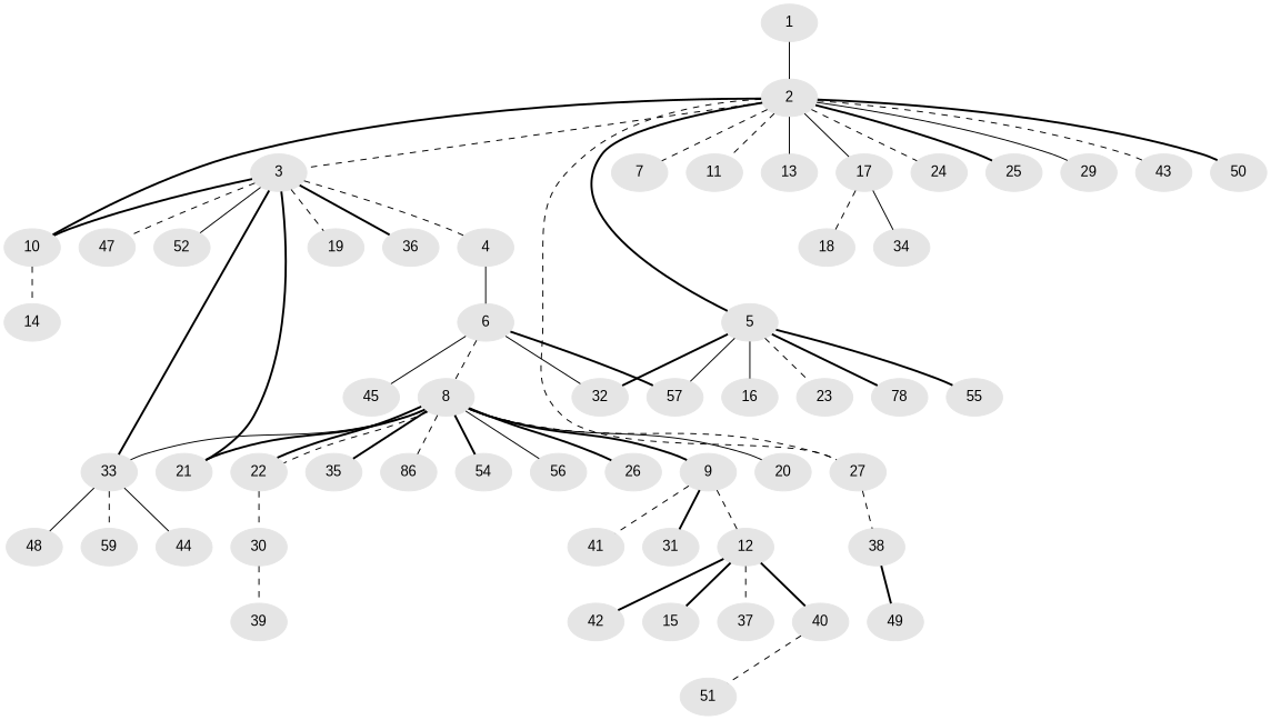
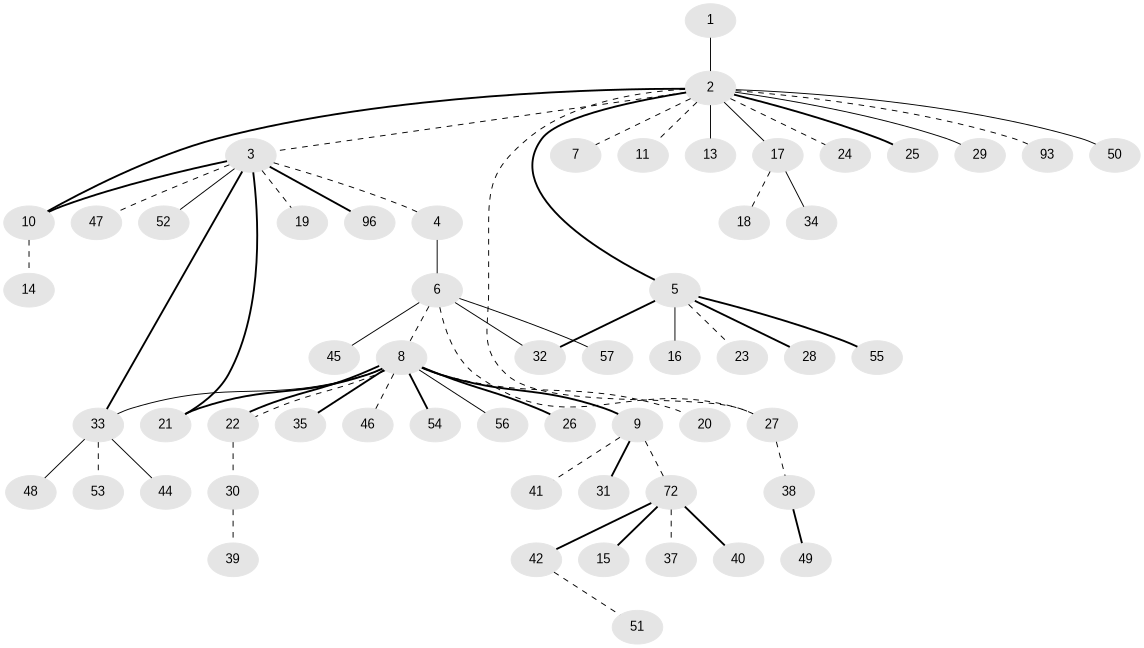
  graph {
    fontname="Liberation Sans"
    node [color=gray90 fontname="Liberation Sans" style=filled]
    edge [fontname="Liberation Sans" style=dashed]
    1
    2
    3
    5
    7
    10
    11
    13
    17
    24
    25
    27
    29
-   43
+   43 [label=93]
    50
    4
    19
    21
    33
-   36
+   36 [label=96]
    47
    52
    16
    23
-   28 [label=78]
+   28
    32
    55
    57
    14
    18
    34
    38
    6
    44
    48
-   53 [label=59]
+   53
    8
    45
    9
    20
    22
    26
    35
-   46 [label=86]
+   46
    54
    56
-   12
+   12 [label=72]
    41
    31
    30
    15
    37
    40
    42
    51
    39
    49
    1 -- 2 [style=solid]
    2 -- 3
    2 -- 5 [style=bold]
    2 -- 7
    2 -- 10 [style=bold]
    2 -- 11
    2 -- 13 [style=solid]
    2 -- 17 [style=solid]
    2 -- 24
    2 -- 25 [style=bold]
    2 -- 27
    2 -- 29 [style=solid]
    2 -- 43
-   2 -- 50 [style=bold]
+   2 -- 50 [style=solid]
    3 -- 10 [style=bold]
    3 -- 4
    3 -- 19
    3 -- 21 [style=bold]
    3 -- 33 [style=bold]
    3 -- 36 [style=bold]
    3 -- 47
    3 -- 52 [style=solid]
    5 -- 16 [style=solid]
    5 -- 23
    5 -- 28 [style=bold]
    5 -- 32 [style=bold]
    5 -- 55 [style=bold]
-   5 -- 57 [style=solid]
    10 -- 14
    17 -- 18
    17 -- 34 [style=solid]
    27 -- 38
    4 -- 6 [style=solid]
    33 -- 44 [style=solid]
    33 -- 48 [style=solid]
    33 -- 53
    38 -- 49 [style=bold]
-   8 -- 27
+   6 -- 27
    6 -- 32 [style=solid]
-   6 -- 57 [style=bold]
+   6 -- 57 [style=solid]
    6 -- 8
    6 -- 45 [style=solid]
    8 -- 21 [style=bold]
    8 -- 33 [style=solid]
    8 -- 9 [style=bold]
-   8 -- 20 [style=solid]
+   8 -- 20
    8 -- 22 [style=bold]
    8 -- 22
    8 -- 26 [style=bold]
    8 -- 35 [style=bold]
    8 -- 46
    8 -- 54 [style=bold]
    8 -- 56 [style=solid]
    9 -- 12
    9 -- 41
    9 -- 31 [style=bold]
    22 -- 30
    12 -- 15 [style=bold]
    12 -- 37
    12 -- 40 [style=bold]
    12 -- 42 [style=bold]
    30 -- 39
-   40 -- 51
+   42 -- 51
  }
